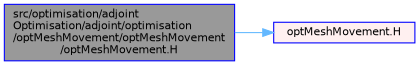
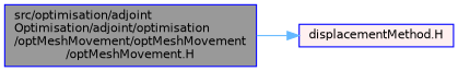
  digraph {
    rankdir=LR
    node [color=blue fontname=Helvetica fontsize=10 shape=box style=filled]
    n1 [fillcolor=grey60 fontcolor=black height=0.2 label="src/optimisation/adjoint\lOptimisation/adjoint/optimisation\l/optMeshMovement/optMeshMovement\l/optMeshMovement.H" width=0.4]
-   n2 [fillcolor="#FFF0F0" height=0.2 label="optMeshMovement.H" width=0.4]
+   n2 [fillcolor="#FFF0F0" height=0.2 label="displacementMethod.H" width=0.4]
    n1 -> n2 [color=steelblue1 fontname=Helvetica fontsize=10 labelfontname=Helvetica labelfontsize=10 style=solid]
  }
